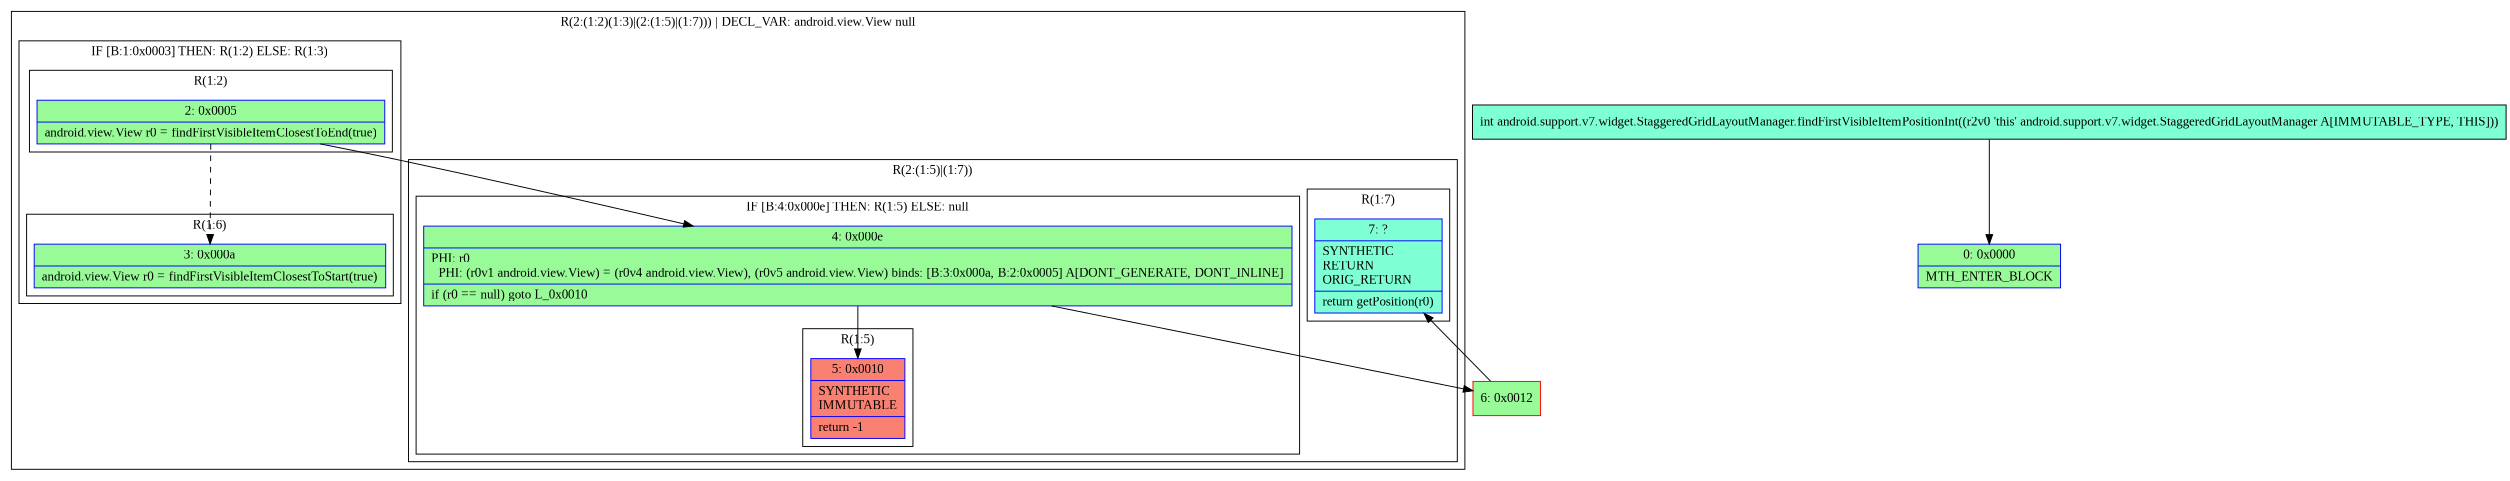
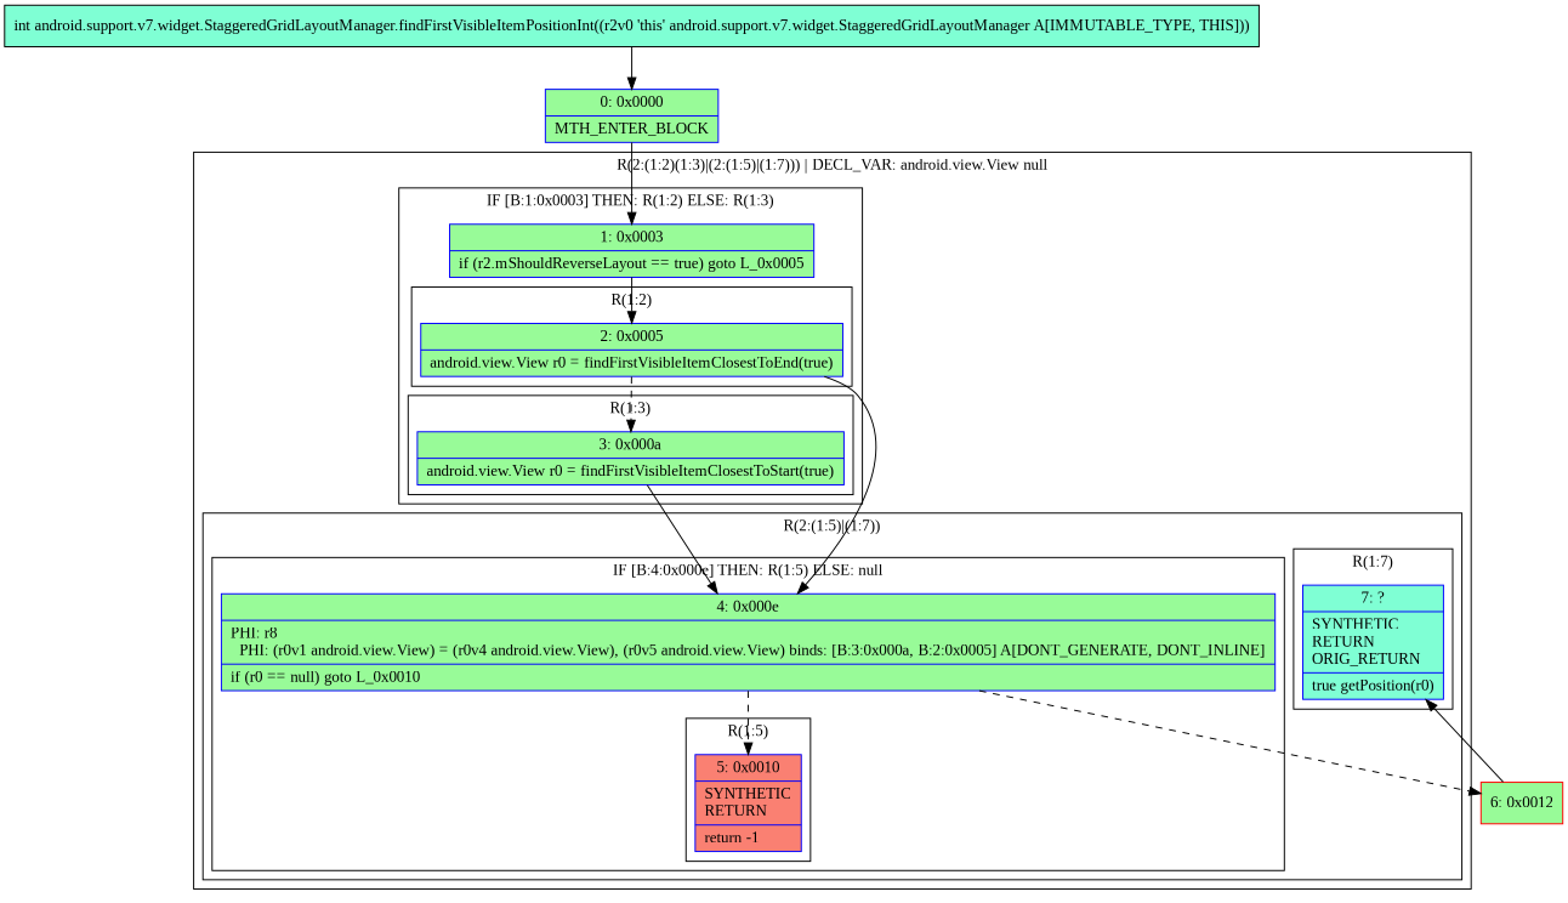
  digraph {
    fontname="Liberation Serif"
    node [color=blue fillcolor=palegreen fontname="Liberation Serif" shape=record style=filled]
    edge [fontname="Liberation Serif"]
    n1 [label="{2\:\ 0x0005|android.view.View r0 = findFirstVisibleItemClosestToEnd(true)\l}"]
    n2 [label="{3\:\ 0x000a|android.view.View r0 = findFirstVisibleItemClosestToStart(true)\l}"]
-   n4 [fillcolor=salmon label="{5\:\ 0x0010|SYNTHETIC\lIMMUTABLE\l|return \-1\l}"]
-   n5 [label="{4\:\ 0x000e|PHI: r0 \l  PHI: (r0v1 android.view.View) = (r0v4 android.view.View), (r0v5 android.view.View) binds: [B:3:0x000a, B:2:0x0005] A[DONT_GENERATE, DONT_INLINE]\l|if (r0 == null) goto L_0x0010\l}"]
-   n6 [fillcolor=aquamarine label="{7\:\ ?|SYNTHETIC\lRETURN\lORIG_RETURN\l|return getPosition(r0)\l}"]
+   n3 [label="{1\:\ 0x0003|if (r2.mShouldReverseLayout == true) goto L_0x0005\l}"]
+   n4 [fillcolor=salmon label="{5\:\ 0x0010|SYNTHETIC\lRETURN\l|return \-1\l}"]
+   n5 [label="{4\:\ 0x000e|PHI: r8 \l  PHI: (r0v1 android.view.View) = (r0v4 android.view.View), (r0v5 android.view.View) binds: [B:3:0x000a, B:2:0x0005] A[DONT_GENERATE, DONT_INLINE]\l|if (r0 == null) goto L_0x0010\l}"]
+   n6 [fillcolor=aquamarine label="{7\:\ ?|SYNTHETIC\lRETURN\lORIG_RETURN\l|true getPosition(r0)\l}"]
    n7 [color=red label="{6\:\ 0x0012}"]
    n8 [label="{0\:\ 0x0000|MTH_ENTER_BLOCK\l}"]
    n9 [fillcolor=aquamarine label="{int android.support.v7.widget.StaggeredGridLayoutManager.findFirstVisibleItemPositionInt((r2v0 'this' android.support.v7.widget.StaggeredGridLayoutManager A[IMMUTABLE_TYPE, THIS])) }" color=""]
    subgraph cluster_1 {
      label="R(2:(1:2)(1:3)|(2:(1:5)|(1:7))) | DECL_VAR: android.view.View null\l"
      subgraph cluster_2 {
        label="IF [B:1:0x0003] THEN: R(1:2) ELSE: R(1:3)"
+       n3
        subgraph cluster_3 {
          label="R(1:2)"
          n1
        }
        subgraph cluster_4 {
-         label="R(1:6)"
+         label="R(1:3)"
          n2
        }
      }
      subgraph cluster_5 {
        label="R(2:(1:5)|(1:7))"
        subgraph cluster_6 {
          label="IF [B:4:0x000e] THEN: R(1:5) ELSE: null"
          n5
          subgraph cluster_7 {
            label="R(1:5)"
            n4
          }
        }
        subgraph cluster_8 {
          label="R(1:7)"
          n6
        }
      }
    }
    n1 -> n2 [style=dashed]
    n1 -> n5
-   n5 -> n4
-   n5 -> n7 [style=solid]
+   n2 -> n5
+   n3 -> n1
+   n5 -> n4 [style=dashed]
+   n5 -> n7 [style=dashed]
    n7 -> n6
+   n8 -> n3
    n9 -> n8
  }
